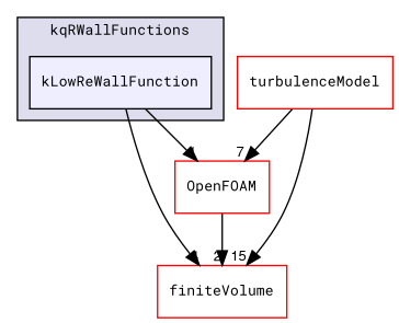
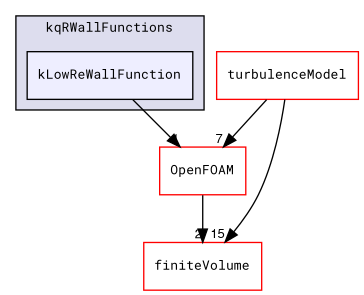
  digraph {
    compound=true
    fontname="Roboto Mono"
    node [fontname="Roboto Mono" fontsize=10 shape=box color=red]
    edge [fontname="Roboto Mono" labeldistance=1.5 labelfontname=FreeSans labelfontsize=10]
    n1 [fillcolor="#eeeeff" label=kLowReWallFunction pencolor=black style=filled color=""]
    n2 [label=finiteVolume]
    n3 [label=OpenFOAM]
    n4 [label=turbulenceModel]
    subgraph cluster_1 {
      bgcolor="#ddddee"
      fontsize=10
      label=kqRWallFunctions
      pencolor=black
      n1
    }
-   n1 -> n2 [headlabel=4]
    n1 -> n3 [headlabel=1]
    n3 -> n2 [headlabel=2]
    n4 -> n2 [headlabel=15]
    n4 -> n3 [headlabel=7]
  }
